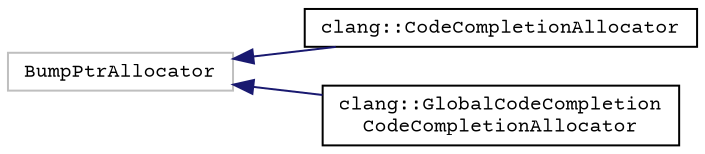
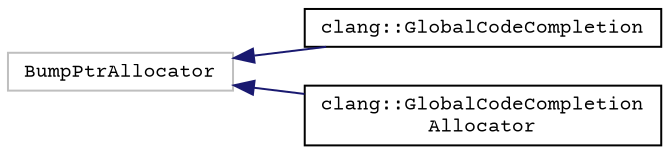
  digraph {
    fontname="Courier Prime"
    rankdir=LR
    node [color=black fontname="Courier Prime" fontsize=10 shape=record]
    edge [color=midnightblue dir=back fontname="Courier Prime" fontsize=10 labelfontname=Helvetica labelfontsize=10 style=solid]
    n1 [color=grey75 height=0.2 label=BumpPtrAllocator width=0.4]
-   n2 [height=0.2 label="clang::CodeCompletionAllocator" width=0.4]
-   n3 [height=0.2 label="clang::GlobalCodeCompletion\lCodeCompletionAllocator" width=0.4]
+   n2 [height=0.2 label="clang::GlobalCodeCompletion" width=0.4]
+   n3 [height=0.2 label="clang::GlobalCodeCompletion\lAllocator" width=0.4]
    n1 -> n2
    n1 -> n3
  }
